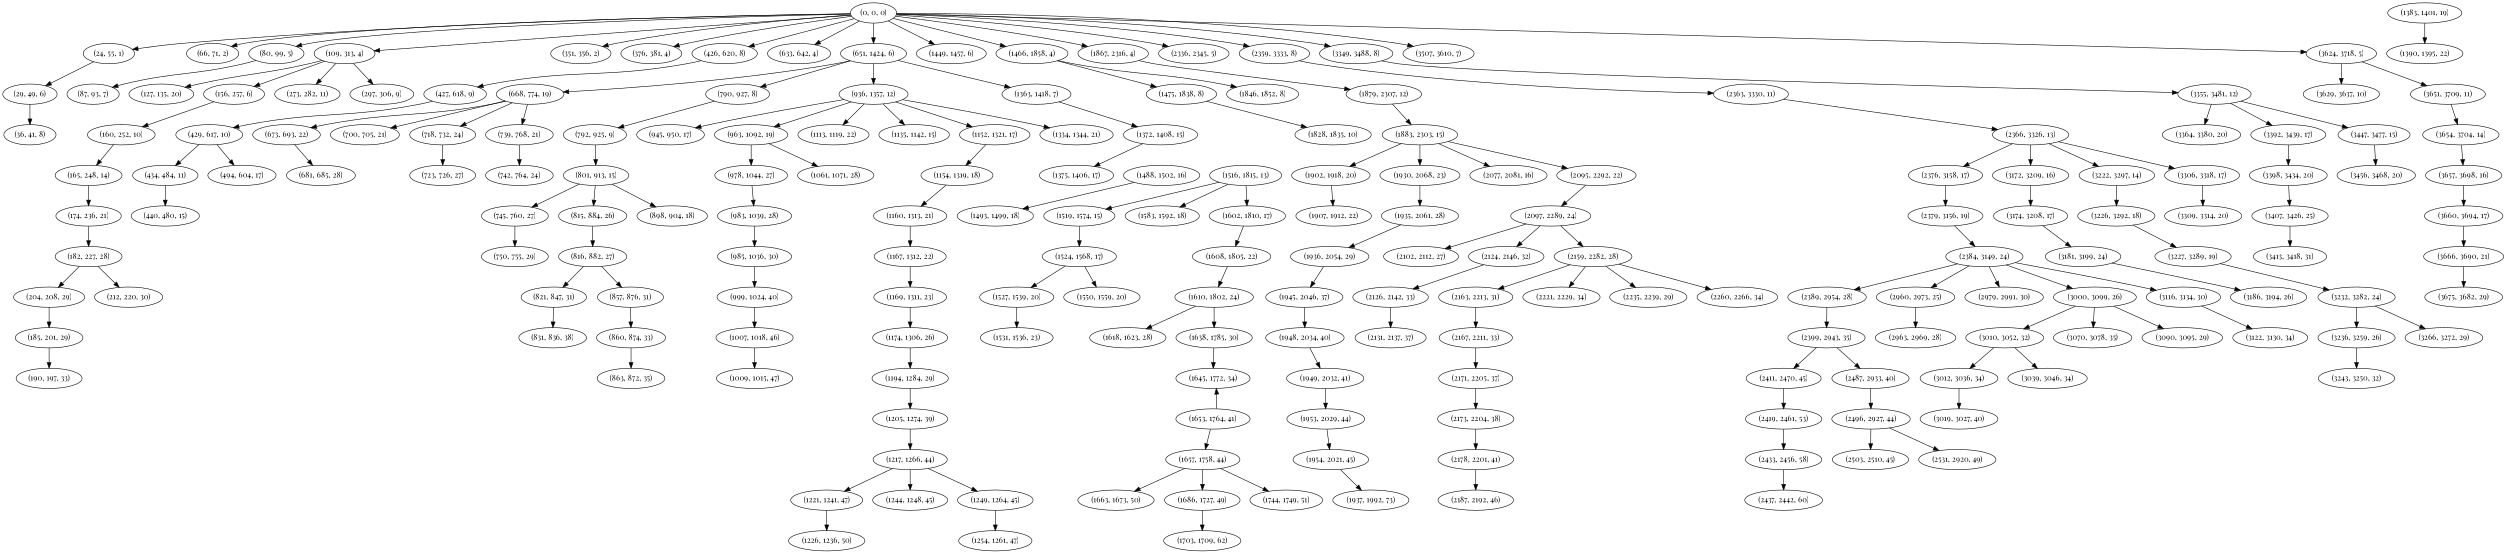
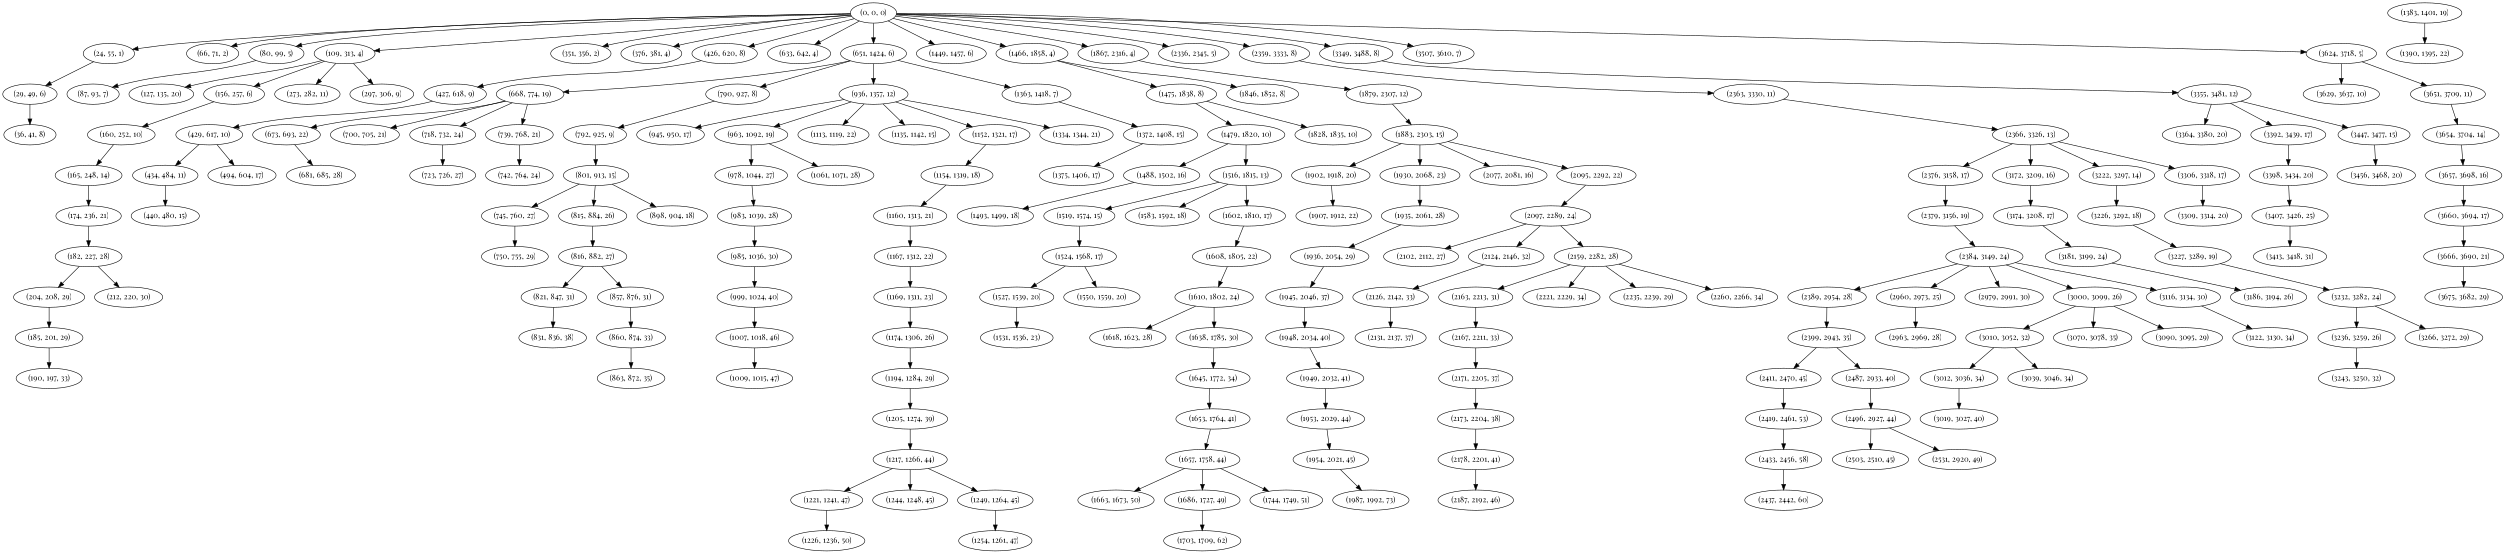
  digraph {
    fontname="Playfair Display"
    node [fontname="Playfair Display"]
    edge [fontname="Playfair Display"]
    "(0, 0, 0)"
    "(24, 55, 1)"
    "(66, 71, 2)"
    "(80, 99, 5)"
    "(109, 313, 4)"
    "(351, 356, 2)"
    "(376, 381, 4)"
    "(426, 620, 8)"
    "(633, 642, 4)"
    "(651, 1424, 6)"
    "(1449, 1457, 6)"
    "(1466, 1858, 4)"
    "(1867, 2316, 4)"
    "(2336, 2345, 5)"
    "(2359, 3333, 8)"
    "(3349, 3488, 8)"
    "(3507, 3610, 7)"
    "(3624, 3718, 5)"
    "(29, 49, 6)"
    "(87, 93, 7)"
    "(127, 135, 20)"
    "(156, 257, 6)"
    "(273, 282, 11)"
    "(297, 306, 9)"
    "(427, 618, 9)"
    "(668, 774, 19)"
    "(790, 927, 8)"
    "(936, 1357, 12)"
    "(1363, 1418, 7)"
    "(1475, 1838, 8)"
    "(1846, 1852, 8)"
    "(1879, 2307, 12)"
    "(2363, 3330, 11)"
    "(3355, 3481, 12)"
    "(3629, 3637, 10)"
    "(3651, 3709, 11)"
    "(36, 41, 8)"
    "(160, 252, 10)"
    "(165, 248, 14)"
    "(174, 236, 21)"
    "(182, 227, 28)"
    "(204, 208, 29)"
    "(212, 220, 30)"
    "(185, 201, 29)"
    "(190, 197, 33)"
    "(429, 617, 10)"
    "(434, 484, 11)"
    "(494, 604, 17)"
    "(440, 480, 15)"
    "(673, 693, 22)"
    "(700, 705, 21)"
    "(718, 732, 24)"
    "(739, 768, 21)"
    "(792, 925, 9)"
    "(945, 950, 17)"
    "(963, 1092, 19)"
    "(1113, 1119, 22)"
    "(1135, 1142, 15)"
    "(1152, 1321, 17)"
    "(1334, 1344, 21)"
    "(1372, 1408, 15)"
    "(681, 685, 28)"
    "(723, 726, 27)"
    "(742, 764, 24)"
    "(745, 760, 27)"
    "(750, 755, 29)"
    "(801, 913, 15)"
    "(815, 884, 26)"
    "(898, 904, 18)"
    "(816, 882, 27)"
    "(821, 847, 31)"
    "(857, 876, 31)"
    "(831, 836, 38)"
    "(860, 874, 33)"
    "(863, 872, 35)"
    "(978, 1044, 27)"
    "(1061, 1071, 28)"
    "(1154, 1319, 18)"
    "(983, 1039, 28)"
    "(985, 1036, 30)"
    "(999, 1024, 40)"
    "(1007, 1018, 46)"
    "(1009, 1015, 47)"
    "(1160, 1313, 21)"
    "(1167, 1312, 22)"
    "(1169, 1311, 23)"
    "(1174, 1306, 26)"
    "(1194, 1284, 29)"
    "(1205, 1274, 39)"
    "(1217, 1266, 44)"
    "(1221, 1241, 47)"
    "(1244, 1248, 45)"
    "(1249, 1264, 45)"
    "(1226, 1236, 50)"
    "(1254, 1261, 47)"
    "(1375, 1406, 17)"
    "(1383, 1401, 19)"
    "(1390, 1395, 22)"
+   "(1479, 1820, 10)"
    "(1828, 1835, 10)"
    "(1488, 1502, 16)"
    "(1516, 1815, 13)"
    "(1493, 1499, 18)"
    "(1519, 1574, 15)"
    "(1583, 1592, 18)"
    "(1602, 1810, 17)"
    "(1524, 1568, 17)"
    "(1608, 1805, 22)"
    "(1527, 1539, 20)"
    "(1550, 1559, 20)"
    "(1531, 1536, 23)"
    "(1610, 1802, 24)"
    "(1618, 1623, 28)"
    "(1638, 1785, 30)"
    "(1645, 1772, 34)"
    "(1653, 1764, 41)"
    "(1657, 1758, 44)"
    "(1663, 1673, 50)"
    "(1686, 1727, 49)"
    "(1744, 1749, 51)"
    "(1703, 1709, 62)"
    "(1883, 2303, 15)"
    "(1902, 1918, 20)"
    "(1930, 2068, 23)"
    "(2077, 2081, 16)"
    "(2095, 2292, 22)"
    "(1907, 1912, 22)"
    "(1935, 2061, 28)"
    "(2097, 2289, 24)"
    "(1936, 2054, 29)"
    "(1945, 2046, 37)"
    "(1948, 2034, 40)"
    "(1949, 2032, 41)"
    "(1953, 2029, 44)"
    "(1954, 2021, 45)"
-   "(1987, 1992, 73)" [label="(1937, 1992, 73)"]
+   "(1987, 1992, 73)"
    "(2102, 2112, 27)"
    "(2124, 2146, 32)"
    "(2159, 2282, 28)"
    "(2126, 2142, 33)"
    "(2163, 2213, 31)"
    "(2221, 2229, 34)"
    "(2235, 2239, 29)"
    "(2260, 2266, 34)"
    "(2131, 2137, 37)"
    "(2167, 2211, 33)"
    "(2171, 2205, 37)"
    "(2173, 2204, 38)"
    "(2178, 2201, 41)"
    "(2187, 2192, 46)"
    "(2366, 3326, 13)"
    "(2376, 3158, 17)"
    "(3172, 3209, 16)"
    "(3222, 3297, 14)"
    "(3306, 3318, 17)"
    "(2379, 3156, 19)"
    "(3174, 3208, 17)"
    "(3226, 3292, 18)"
    "(3309, 3314, 20)"
    "(2384, 3149, 24)"
    "(2389, 2954, 28)"
    "(2960, 2973, 25)"
    "(2979, 2991, 30)"
    "(3000, 3099, 26)"
    "(3116, 3134, 30)"
    "(2399, 2943, 35)"
    "(2963, 2969, 28)"
    "(3010, 3052, 32)"
    "(3070, 3078, 35)"
    "(3090, 3095, 29)"
    "(3122, 3130, 34)"
    "(2411, 2470, 45)"
    "(2487, 2933, 40)"
    "(2419, 2461, 53)"
    "(2496, 2927, 44)"
    "(2433, 2456, 58)"
    "(2437, 2442, 60)"
    "(2503, 2510, 45)"
    "(2531, 2920, 49)"
    "(3012, 3036, 34)"
    "(3039, 3046, 34)"
    "(3019, 3027, 40)"
    "(3181, 3199, 24)"
    "(3186, 3194, 26)"
    "(3227, 3289, 19)"
    "(3232, 3282, 24)"
    "(3236, 3259, 26)"
    "(3266, 3272, 29)"
    "(3243, 3250, 32)"
    "(3364, 3380, 20)"
    "(3392, 3439, 17)"
    "(3447, 3477, 15)"
    "(3398, 3434, 20)"
    "(3456, 3468, 20)"
    "(3407, 3426, 25)"
    "(3413, 3418, 31)"
    "(3654, 3704, 14)"
    "(3657, 3698, 16)"
    "(3660, 3694, 17)"
    "(3666, 3690, 21)"
    "(3675, 3682, 29)"
    "(0, 0, 0)" -> "(24, 55, 1)"
    "(0, 0, 0)" -> "(66, 71, 2)"
    "(0, 0, 0)" -> "(80, 99, 5)"
    "(0, 0, 0)" -> "(109, 313, 4)"
    "(0, 0, 0)" -> "(351, 356, 2)"
    "(0, 0, 0)" -> "(376, 381, 4)"
    "(0, 0, 0)" -> "(426, 620, 8)"
    "(0, 0, 0)" -> "(633, 642, 4)"
    "(0, 0, 0)" -> "(651, 1424, 6)"
    "(0, 0, 0)" -> "(1449, 1457, 6)"
    "(0, 0, 0)" -> "(1466, 1858, 4)"
    "(0, 0, 0)" -> "(1867, 2316, 4)"
    "(0, 0, 0)" -> "(2336, 2345, 5)"
    "(0, 0, 0)" -> "(2359, 3333, 8)"
    "(0, 0, 0)" -> "(3349, 3488, 8)"
    "(0, 0, 0)" -> "(3507, 3610, 7)"
    "(0, 0, 0)" -> "(3624, 3718, 5)"
    "(24, 55, 1)" -> "(29, 49, 6)"
    "(80, 99, 5)" -> "(87, 93, 7)"
    "(109, 313, 4)" -> "(127, 135, 20)"
    "(109, 313, 4)" -> "(156, 257, 6)"
    "(109, 313, 4)" -> "(273, 282, 11)"
    "(109, 313, 4)" -> "(297, 306, 9)"
    "(426, 620, 8)" -> "(427, 618, 9)"
    "(651, 1424, 6)" -> "(668, 774, 19)"
    "(651, 1424, 6)" -> "(790, 927, 8)"
    "(651, 1424, 6)" -> "(936, 1357, 12)"
    "(651, 1424, 6)" -> "(1363, 1418, 7)"
    "(1466, 1858, 4)" -> "(1475, 1838, 8)"
    "(1466, 1858, 4)" -> "(1846, 1852, 8)"
    "(1867, 2316, 4)" -> "(1879, 2307, 12)"
    "(2359, 3333, 8)" -> "(2363, 3330, 11)"
    "(3349, 3488, 8)" -> "(3355, 3481, 12)"
    "(3624, 3718, 5)" -> "(3629, 3637, 10)"
    "(3624, 3718, 5)" -> "(3651, 3709, 11)"
    "(29, 49, 6)" -> "(36, 41, 8)"
    "(156, 257, 6)" -> "(160, 252, 10)"
    "(427, 618, 9)" -> "(429, 617, 10)"
    "(668, 774, 19)" -> "(673, 693, 22)"
    "(668, 774, 19)" -> "(700, 705, 21)"
    "(668, 774, 19)" -> "(718, 732, 24)"
    "(668, 774, 19)" -> "(739, 768, 21)"
    "(790, 927, 8)" -> "(792, 925, 9)"
    "(936, 1357, 12)" -> "(945, 950, 17)"
    "(936, 1357, 12)" -> "(963, 1092, 19)"
    "(936, 1357, 12)" -> "(1113, 1119, 22)"
    "(936, 1357, 12)" -> "(1135, 1142, 15)"
    "(936, 1357, 12)" -> "(1152, 1321, 17)"
    "(936, 1357, 12)" -> "(1334, 1344, 21)"
    "(1363, 1418, 7)" -> "(1372, 1408, 15)"
+   "(1475, 1838, 8)" -> "(1479, 1820, 10)"
    "(1475, 1838, 8)" -> "(1828, 1835, 10)"
    "(1879, 2307, 12)" -> "(1883, 2303, 15)"
    "(2363, 3330, 11)" -> "(2366, 3326, 13)"
    "(3355, 3481, 12)" -> "(3364, 3380, 20)"
    "(3355, 3481, 12)" -> "(3392, 3439, 17)"
    "(3355, 3481, 12)" -> "(3447, 3477, 15)"
    "(3651, 3709, 11)" -> "(3654, 3704, 14)"
    "(160, 252, 10)" -> "(165, 248, 14)"
    "(165, 248, 14)" -> "(174, 236, 21)"
    "(174, 236, 21)" -> "(182, 227, 28)"
    "(182, 227, 28)" -> "(204, 208, 29)"
    "(182, 227, 28)" -> "(212, 220, 30)"
    "(204, 208, 29)" -> "(185, 201, 29)"
    "(185, 201, 29)" -> "(190, 197, 33)"
    "(429, 617, 10)" -> "(434, 484, 11)"
    "(429, 617, 10)" -> "(494, 604, 17)"
    "(434, 484, 11)" -> "(440, 480, 15)"
    "(673, 693, 22)" -> "(681, 685, 28)"
    "(718, 732, 24)" -> "(723, 726, 27)"
    "(739, 768, 21)" -> "(742, 764, 24)"
    "(792, 925, 9)" -> "(801, 913, 15)"
    "(963, 1092, 19)" -> "(978, 1044, 27)"
    "(963, 1092, 19)" -> "(1061, 1071, 28)"
    "(1152, 1321, 17)" -> "(1154, 1319, 18)"
    "(1372, 1408, 15)" -> "(1375, 1406, 17)"
    "(745, 760, 27)" -> "(750, 755, 29)"
    "(801, 913, 15)" -> "(745, 760, 27)"
    "(801, 913, 15)" -> "(815, 884, 26)"
    "(801, 913, 15)" -> "(898, 904, 18)"
    "(815, 884, 26)" -> "(816, 882, 27)"
    "(816, 882, 27)" -> "(821, 847, 31)"
    "(816, 882, 27)" -> "(857, 876, 31)"
    "(821, 847, 31)" -> "(831, 836, 38)"
    "(857, 876, 31)" -> "(860, 874, 33)"
    "(860, 874, 33)" -> "(863, 872, 35)"
    "(978, 1044, 27)" -> "(983, 1039, 28)"
    "(1154, 1319, 18)" -> "(1160, 1313, 21)"
    "(983, 1039, 28)" -> "(985, 1036, 30)"
    "(985, 1036, 30)" -> "(999, 1024, 40)"
    "(999, 1024, 40)" -> "(1007, 1018, 46)"
    "(1007, 1018, 46)" -> "(1009, 1015, 47)"
    "(1160, 1313, 21)" -> "(1167, 1312, 22)"
    "(1167, 1312, 22)" -> "(1169, 1311, 23)"
    "(1169, 1311, 23)" -> "(1174, 1306, 26)"
    "(1174, 1306, 26)" -> "(1194, 1284, 29)"
    "(1194, 1284, 29)" -> "(1205, 1274, 39)"
    "(1205, 1274, 39)" -> "(1217, 1266, 44)"
    "(1217, 1266, 44)" -> "(1221, 1241, 47)"
    "(1217, 1266, 44)" -> "(1244, 1248, 45)"
    "(1217, 1266, 44)" -> "(1249, 1264, 45)"
    "(1221, 1241, 47)" -> "(1226, 1236, 50)"
    "(1249, 1264, 45)" -> "(1254, 1261, 47)"
    "(1383, 1401, 19)" -> "(1390, 1395, 22)"
+   "(1479, 1820, 10)" -> "(1488, 1502, 16)"
+   "(1479, 1820, 10)" -> "(1516, 1815, 13)"
    "(1488, 1502, 16)" -> "(1493, 1499, 18)"
    "(1516, 1815, 13)" -> "(1519, 1574, 15)"
    "(1516, 1815, 13)" -> "(1583, 1592, 18)"
    "(1516, 1815, 13)" -> "(1602, 1810, 17)"
    "(1519, 1574, 15)" -> "(1524, 1568, 17)"
    "(1602, 1810, 17)" -> "(1608, 1805, 22)"
    "(1524, 1568, 17)" -> "(1527, 1539, 20)"
    "(1524, 1568, 17)" -> "(1550, 1559, 20)"
    "(1608, 1805, 22)" -> "(1610, 1802, 24)"
    "(1527, 1539, 20)" -> "(1531, 1536, 23)"
    "(1610, 1802, 24)" -> "(1618, 1623, 28)"
    "(1610, 1802, 24)" -> "(1638, 1785, 30)"
    "(1638, 1785, 30)" -> "(1645, 1772, 34)"
-   "(1653, 1764, 41)" -> "(1645, 1772, 34)"
+   "(1645, 1772, 34)" -> "(1653, 1764, 41)"
    "(1653, 1764, 41)" -> "(1657, 1758, 44)"
    "(1657, 1758, 44)" -> "(1663, 1673, 50)"
    "(1657, 1758, 44)" -> "(1686, 1727, 49)"
    "(1657, 1758, 44)" -> "(1744, 1749, 51)"
    "(1686, 1727, 49)" -> "(1703, 1709, 62)"
    "(1883, 2303, 15)" -> "(1902, 1918, 20)"
    "(1883, 2303, 15)" -> "(1930, 2068, 23)"
    "(1883, 2303, 15)" -> "(2077, 2081, 16)"
    "(1883, 2303, 15)" -> "(2095, 2292, 22)"
    "(1902, 1918, 20)" -> "(1907, 1912, 22)"
    "(1930, 2068, 23)" -> "(1935, 2061, 28)"
    "(2095, 2292, 22)" -> "(2097, 2289, 24)"
    "(1935, 2061, 28)" -> "(1936, 2054, 29)"
    "(2097, 2289, 24)" -> "(2102, 2112, 27)"
    "(2097, 2289, 24)" -> "(2124, 2146, 32)"
    "(2097, 2289, 24)" -> "(2159, 2282, 28)"
    "(1936, 2054, 29)" -> "(1945, 2046, 37)"
    "(1945, 2046, 37)" -> "(1948, 2034, 40)"
    "(1948, 2034, 40)" -> "(1949, 2032, 41)"
    "(1949, 2032, 41)" -> "(1953, 2029, 44)"
    "(1953, 2029, 44)" -> "(1954, 2021, 45)"
    "(1954, 2021, 45)" -> "(1987, 1992, 73)"
    "(2124, 2146, 32)" -> "(2126, 2142, 33)"
    "(2159, 2282, 28)" -> "(2163, 2213, 31)"
    "(2159, 2282, 28)" -> "(2221, 2229, 34)"
    "(2159, 2282, 28)" -> "(2235, 2239, 29)"
    "(2159, 2282, 28)" -> "(2260, 2266, 34)"
    "(2126, 2142, 33)" -> "(2131, 2137, 37)"
    "(2163, 2213, 31)" -> "(2167, 2211, 33)"
    "(2167, 2211, 33)" -> "(2171, 2205, 37)"
    "(2171, 2205, 37)" -> "(2173, 2204, 38)"
    "(2173, 2204, 38)" -> "(2178, 2201, 41)"
    "(2178, 2201, 41)" -> "(2187, 2192, 46)"
    "(2366, 3326, 13)" -> "(2376, 3158, 17)"
    "(2366, 3326, 13)" -> "(3172, 3209, 16)"
    "(2366, 3326, 13)" -> "(3222, 3297, 14)"
    "(2366, 3326, 13)" -> "(3306, 3318, 17)"
    "(2376, 3158, 17)" -> "(2379, 3156, 19)"
    "(3172, 3209, 16)" -> "(3174, 3208, 17)"
    "(3222, 3297, 14)" -> "(3226, 3292, 18)"
    "(3306, 3318, 17)" -> "(3309, 3314, 20)"
    "(2379, 3156, 19)" -> "(2384, 3149, 24)"
    "(3174, 3208, 17)" -> "(3181, 3199, 24)"
    "(3226, 3292, 18)" -> "(3227, 3289, 19)"
    "(2384, 3149, 24)" -> "(2389, 2954, 28)"
    "(2384, 3149, 24)" -> "(2960, 2973, 25)"
    "(2384, 3149, 24)" -> "(2979, 2991, 30)"
    "(2384, 3149, 24)" -> "(3000, 3099, 26)"
    "(2384, 3149, 24)" -> "(3116, 3134, 30)"
    "(2389, 2954, 28)" -> "(2399, 2943, 35)"
    "(2960, 2973, 25)" -> "(2963, 2969, 28)"
    "(3000, 3099, 26)" -> "(3010, 3052, 32)"
    "(3000, 3099, 26)" -> "(3070, 3078, 35)"
    "(3000, 3099, 26)" -> "(3090, 3095, 29)"
    "(3116, 3134, 30)" -> "(3122, 3130, 34)"
    "(2399, 2943, 35)" -> "(2411, 2470, 45)"
    "(2399, 2943, 35)" -> "(2487, 2933, 40)"
    "(3010, 3052, 32)" -> "(3012, 3036, 34)"
    "(3010, 3052, 32)" -> "(3039, 3046, 34)"
    "(2411, 2470, 45)" -> "(2419, 2461, 53)"
    "(2487, 2933, 40)" -> "(2496, 2927, 44)"
    "(2419, 2461, 53)" -> "(2433, 2456, 58)"
    "(2496, 2927, 44)" -> "(2503, 2510, 45)"
    "(2496, 2927, 44)" -> "(2531, 2920, 49)"
    "(2433, 2456, 58)" -> "(2437, 2442, 60)"
    "(3012, 3036, 34)" -> "(3019, 3027, 40)"
    "(3181, 3199, 24)" -> "(3186, 3194, 26)"
    "(3227, 3289, 19)" -> "(3232, 3282, 24)"
    "(3232, 3282, 24)" -> "(3236, 3259, 26)"
    "(3232, 3282, 24)" -> "(3266, 3272, 29)"
    "(3236, 3259, 26)" -> "(3243, 3250, 32)"
    "(3392, 3439, 17)" -> "(3398, 3434, 20)"
    "(3447, 3477, 15)" -> "(3456, 3468, 20)"
    "(3398, 3434, 20)" -> "(3407, 3426, 25)"
    "(3407, 3426, 25)" -> "(3413, 3418, 31)"
    "(3654, 3704, 14)" -> "(3657, 3698, 16)"
    "(3657, 3698, 16)" -> "(3660, 3694, 17)"
    "(3660, 3694, 17)" -> "(3666, 3690, 21)"
    "(3666, 3690, 21)" -> "(3675, 3682, 29)"
  }
